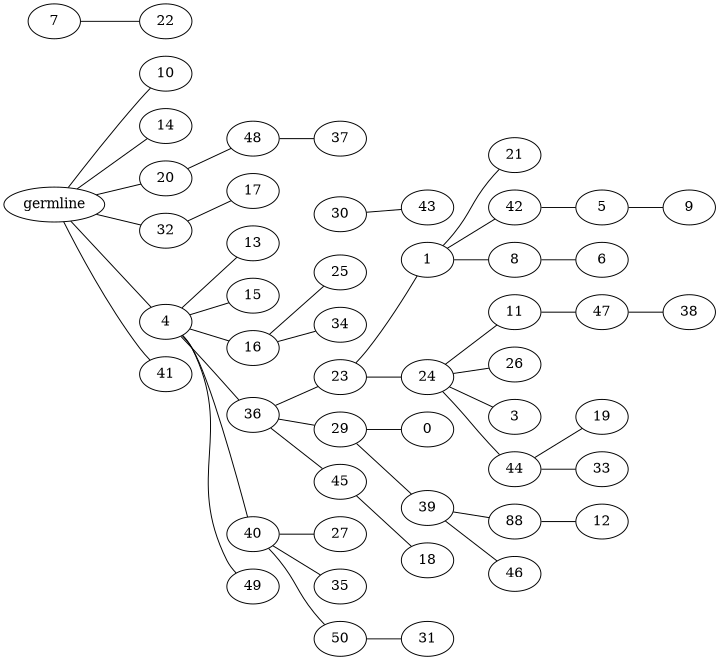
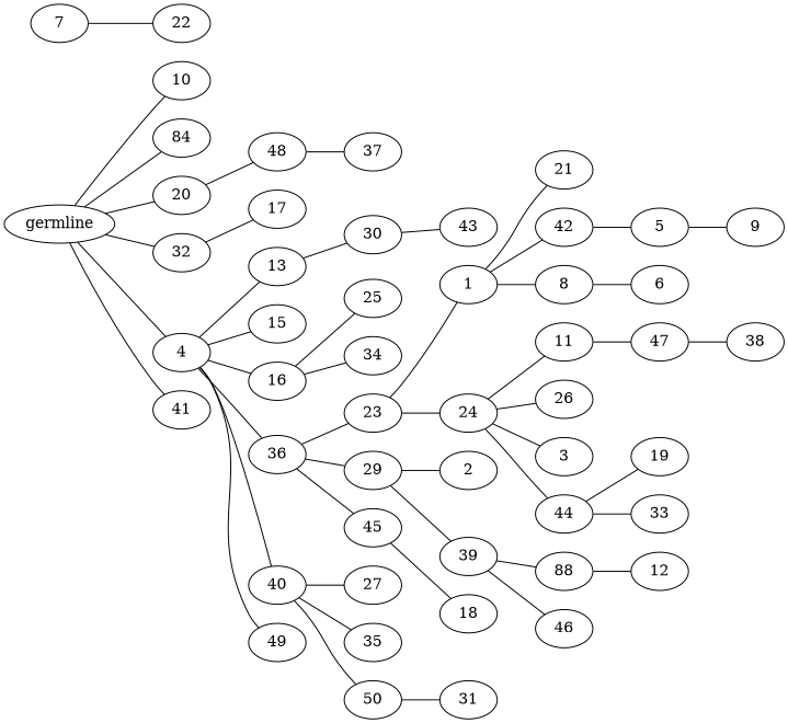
  graph {
    rankdir=LR
    n1 [label=germline]
    n2 [label=10]
-   n3 [label=14]
+   n3 [label=84]
    n4 [label=20]
    n5 [label=32]
    n6 [label=4]
    n7 [label=41]
    n8 [label=48]
    n9 [label=17]
    n10 [label=13]
    n11 [label=15]
    n12 [label=16]
    n13 [label=36]
    n14 [label=40]
    n15 [label=49]
    n16 [label=7]
    n17 [label=22]
    n18 [label=37]
    n19 [label=30]
    n20 [label=25]
    n21 [label=34]
    n22 [label=23]
    n23 [label=29]
    n24 [label=45]
    n25 [label=27]
    n26 [label=35]
    n27 [label=50]
    n28 [label=43]
    n29 [label=1]
    n30 [label=24]
-   n31 [label=0]
+   n31 [label=2]
    n32 [label=39]
    n33 [label=18]
    n34 [label=21]
    n35 [label=42]
    n36 [label=8]
    n37 [label=11]
    n38 [label=26]
    n39 [label=3]
    n40 [label=44]
    n41 [label=5]
    n42 [label=6]
    n43 [label=9]
    n44 [label=47]
    n45 [label=19]
    n46 [label=33]
    n47 [label=38]
    n48 [label=88]
    n49 [label=46]
    n50 [label=12]
    n51 [label=31]
    n1 -- n2
    n1 -- n3
    n1 -- n4
    n1 -- n5
    n1 -- n6
    n1 -- n7
    n4 -- n8
    n5 -- n9
    n6 -- n10
    n6 -- n11
    n6 -- n12
    n6 -- n13
    n6 -- n14
    n6 -- n15
    n8 -- n18
+   n10 -- n19
    n12 -- n20
    n12 -- n21
    n13 -- n22
    n13 -- n23
    n13 -- n24
    n14 -- n25
    n14 -- n26
    n14 -- n27
    n16 -- n17
    n19 -- n28
    n22 -- n29
    n22 -- n30
    n23 -- n31
    n23 -- n32
    n24 -- n33
    n27 -- n51
    n29 -- n34
    n29 -- n35
    n29 -- n36
    n30 -- n37
    n30 -- n38
    n30 -- n39
    n30 -- n40
    n32 -- n48
    n32 -- n49
    n35 -- n41
    n36 -- n42
    n37 -- n44
    n40 -- n45
    n40 -- n46
    n41 -- n43
    n44 -- n47
    n48 -- n50
  }
